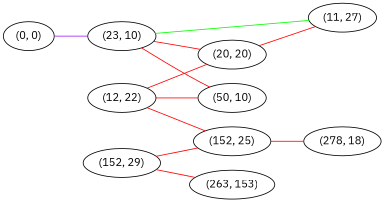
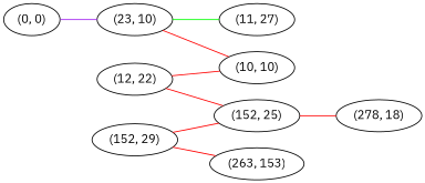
  graph {
    fontname="IBM Plex Sans"
    rankdir=LR
    node [fontname="IBM Plex Sans"]
    edge [color=red fontname="IBM Plex Sans" weight=1]
    "(0, 0)"
    "(23, 10)"
    "(11, 27)"
-   "(20, 20)"
-   "(50, 10)"
+   "(50, 10)" [label="(10, 10)"]
    "(152, 29)"
    "(263, 153)"
    "(152, 25)"
    "(278, 18)"
    n10 [label="(12, 22)"]
    "(0, 0)" -- "(23, 10)" [color=purple weight=4]
    "(23, 10)" -- "(11, 27)" [color=green weight=2]
-   "(23, 10)" -- "(20, 20)"
    "(23, 10)" -- "(50, 10)"
-   "(20, 20)" -- "(11, 27)"
    "(152, 29)" -- "(263, 153)"
    "(152, 29)" -- "(152, 25)"
    "(152, 25)" -- "(278, 18)"
-   n10 -- "(20, 20)"
    n10 -- "(50, 10)"
    n10 -- "(152, 25)"
  }
